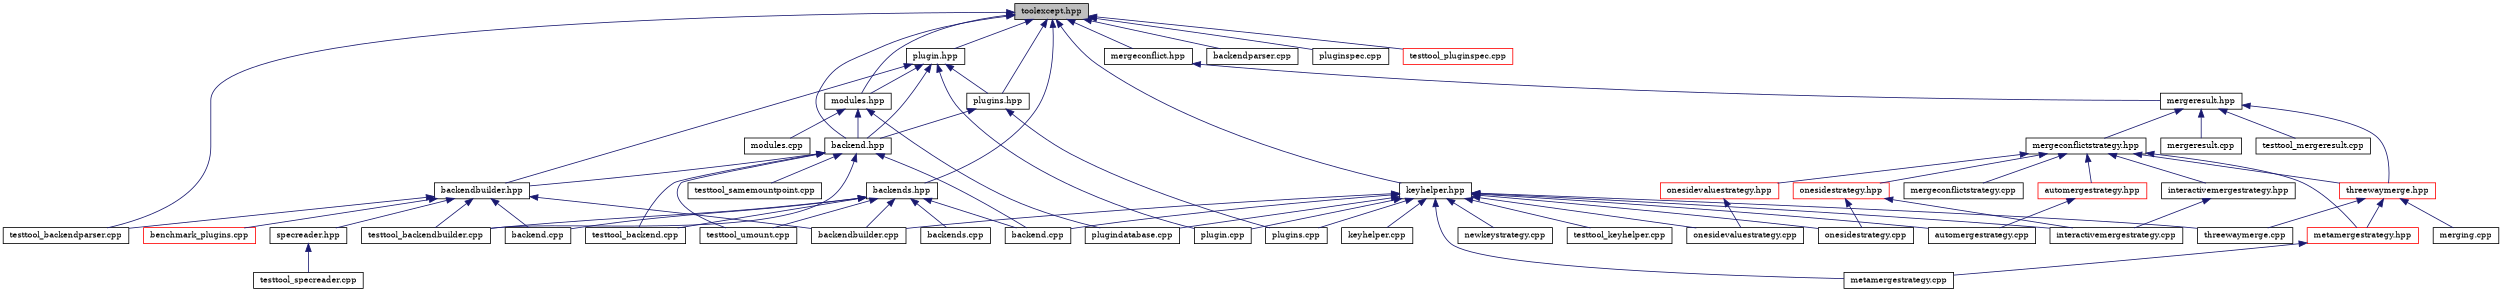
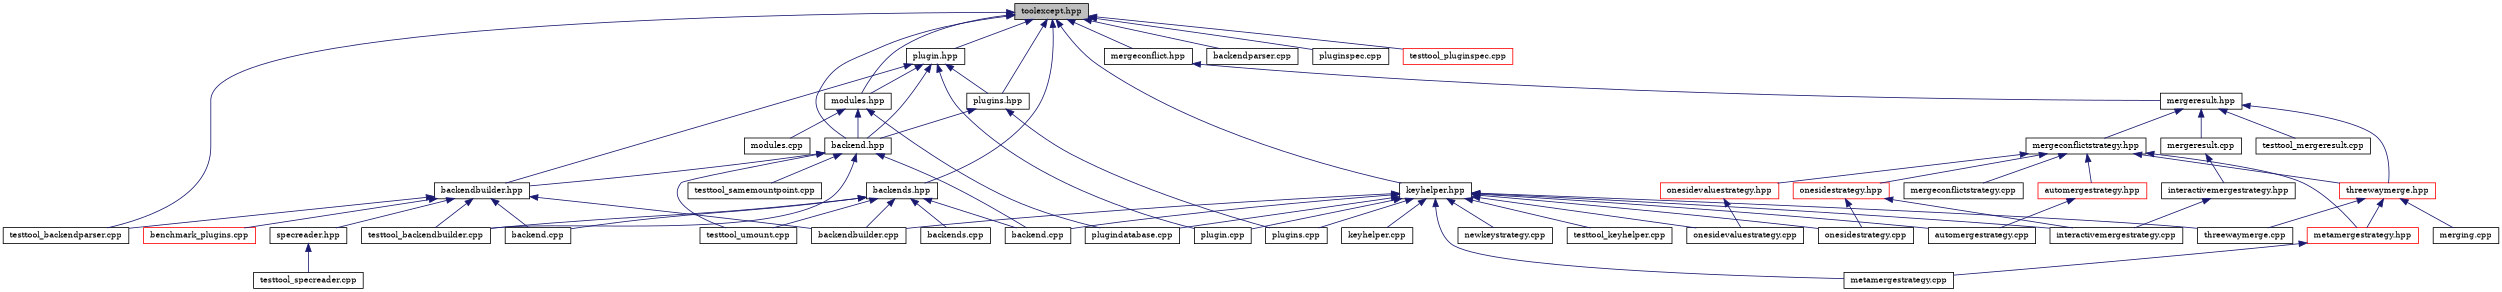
  digraph {
    fontname="DejaVu Serif"
    node [color=black fillcolor=white fontname="DejaVu Serif" fontsize=10 shape=record style=filled]
    edge [color=midnightblue dir=back fontname="DejaVu Serif" fontsize=10 labelfontname=Helvetica labelfontsize=10 style=solid]
    n1 [fillcolor=grey75 fontcolor=black height=0.2 label="toolexcept.hpp" width=0.4]
    n2 [height=0.2 label="backend.hpp" width=0.4]
    n3 [height=0.2 label="testtool_backendparser.cpp" width=0.4]
    n4 [height=0.2 label="backends.hpp" width=0.4]
    n5 [height=0.2 label="keyhelper.hpp" width=0.4]
    n6 [height=0.2 label="mergeconflict.hpp" width=0.4]
    n7 [height=0.2 label="modules.hpp" width=0.4]
    n8 [height=0.2 label="plugin.hpp" width=0.4]
    n9 [height=0.2 label="plugins.hpp" width=0.4]
    n10 [height=0.2 label="backendparser.cpp" width=0.4]
    n11 [height=0.2 label="pluginspec.cpp" width=0.4]
    n12 [color=red height=0.2 label="testtool_pluginspec.cpp" width=0.4]
    n13 [height=0.2 label="backendbuilder.hpp" width=0.4]
    n14 [height=0.2 label="testtool_backendbuilder.cpp" width=0.4]
    n15 [height=0.2 label="backend.cpp" width=0.4]
-   n16 [height=0.2 label="testtool_backend.cpp" width=0.4]
    n17 [height=0.2 label="testtool_samemountpoint.cpp" width=0.4]
    n18 [height=0.2 label="testtool_umount.cpp" width=0.4]
    n19 [height=0.2 label="backendbuilder.cpp" width=0.4]
    n20 [height=0.2 label="backend.cpp" width=0.4]
    n21 [height=0.2 label="backends.cpp" width=0.4]
    n22 [height=0.2 label="keyhelper.cpp" width=0.4]
    n23 [height=0.2 label="automergestrategy.cpp" width=0.4]
    n24 [height=0.2 label="interactivemergestrategy.cpp" width=0.4]
    n25 [height=0.2 label="metamergestrategy.cpp" width=0.4]
    n26 [height=0.2 label="newkeystrategy.cpp" width=0.4]
    n27 [height=0.2 label="onesidestrategy.cpp" width=0.4]
    n28 [height=0.2 label="onesidevaluestrategy.cpp" width=0.4]
    n29 [height=0.2 label="threewaymerge.cpp" width=0.4]
    n30 [height=0.2 label="plugin.cpp" width=0.4]
    n31 [height=0.2 label="plugindatabase.cpp" width=0.4]
    n32 [height=0.2 label="plugins.cpp" width=0.4]
    n33 [height=0.2 label="testtool_keyhelper.cpp" width=0.4]
    n34 [height=0.2 label="mergeresult.hpp" width=0.4]
    n35 [height=0.2 label="modules.cpp" width=0.4]
    n36 [color=red height=0.2 label="benchmark_plugins.cpp" width=0.4]
    n37 [height=0.2 label="specreader.hpp" width=0.4]
    n38 [height=0.2 label="testtool_specreader.cpp" width=0.4]
    n39 [height=0.2 label="mergeconflictstrategy.hpp" width=0.4]
    n40 [color=red height=0.2 label="threewaymerge.hpp" width=0.4]
    n41 [height=0.2 label="mergeresult.cpp" width=0.4]
    n42 [height=0.2 label="testtool_mergeresult.cpp" width=0.4]
    n43 [color=red height=0.2 label="automergestrategy.hpp" width=0.4]
    n44 [height=0.2 label="interactivemergestrategy.hpp" width=0.4]
    n45 [color=red height=0.2 label="metamergestrategy.hpp" width=0.4]
    n46 [color=red height=0.2 label="onesidestrategy.hpp" width=0.4]
    n47 [color=red height=0.2 label="onesidevaluestrategy.hpp" width=0.4]
    n48 [height=0.2 label="mergeconflictstrategy.cpp" width=0.4]
    n49 [height=0.2 label="merging.cpp" width=0.4]
    n1 -> n2
    n1 -> n3
    n1 -> n4
    n1 -> n5
    n1 -> n6
    n1 -> n7
    n1 -> n8
    n1 -> n9
    n1 -> n10
    n1 -> n11
    n1 -> n12
    n2 -> n13
    n2 -> n14
    n2 -> n15
-   n2 -> n16
    n2 -> n17
    n2 -> n18
    n4 -> n14
    n4 -> n15
-   n4 -> n16
    n4 -> n18
    n4 -> n19
    n4 -> n20
    n4 -> n21
    n5 -> n15
    n5 -> n19
    n5 -> n22
    n5 -> n23
    n5 -> n24
    n5 -> n25
    n5 -> n26
    n5 -> n27
    n5 -> n28
    n5 -> n29
    n5 -> n30
    n5 -> n31
    n5 -> n32
    n5 -> n33
    n6 -> n34
    n7 -> n2
    n7 -> n31
    n7 -> n35
    n8 -> n2
    n8 -> n7
    n8 -> n9
    n8 -> n13
    n8 -> n30
    n9 -> n2
    n9 -> n32
    n13 -> n3
    n13 -> n14
    n13 -> n19
    n13 -> n20
    n13 -> n36
    n13 -> n37
    n34 -> n39
    n34 -> n40
    n34 -> n41
    n34 -> n42
    n37 -> n38
    n39 -> n40
    n39 -> n43
-   n39 -> n44
+   n41 -> n44
    n39 -> n45
    n39 -> n46
    n39 -> n47
    n39 -> n48
    n40 -> n29
    n40 -> n45
    n40 -> n49
    n43 -> n23
    n44 -> n24
    n45 -> n25
    n46 -> n24
    n46 -> n27
    n47 -> n28
  }
